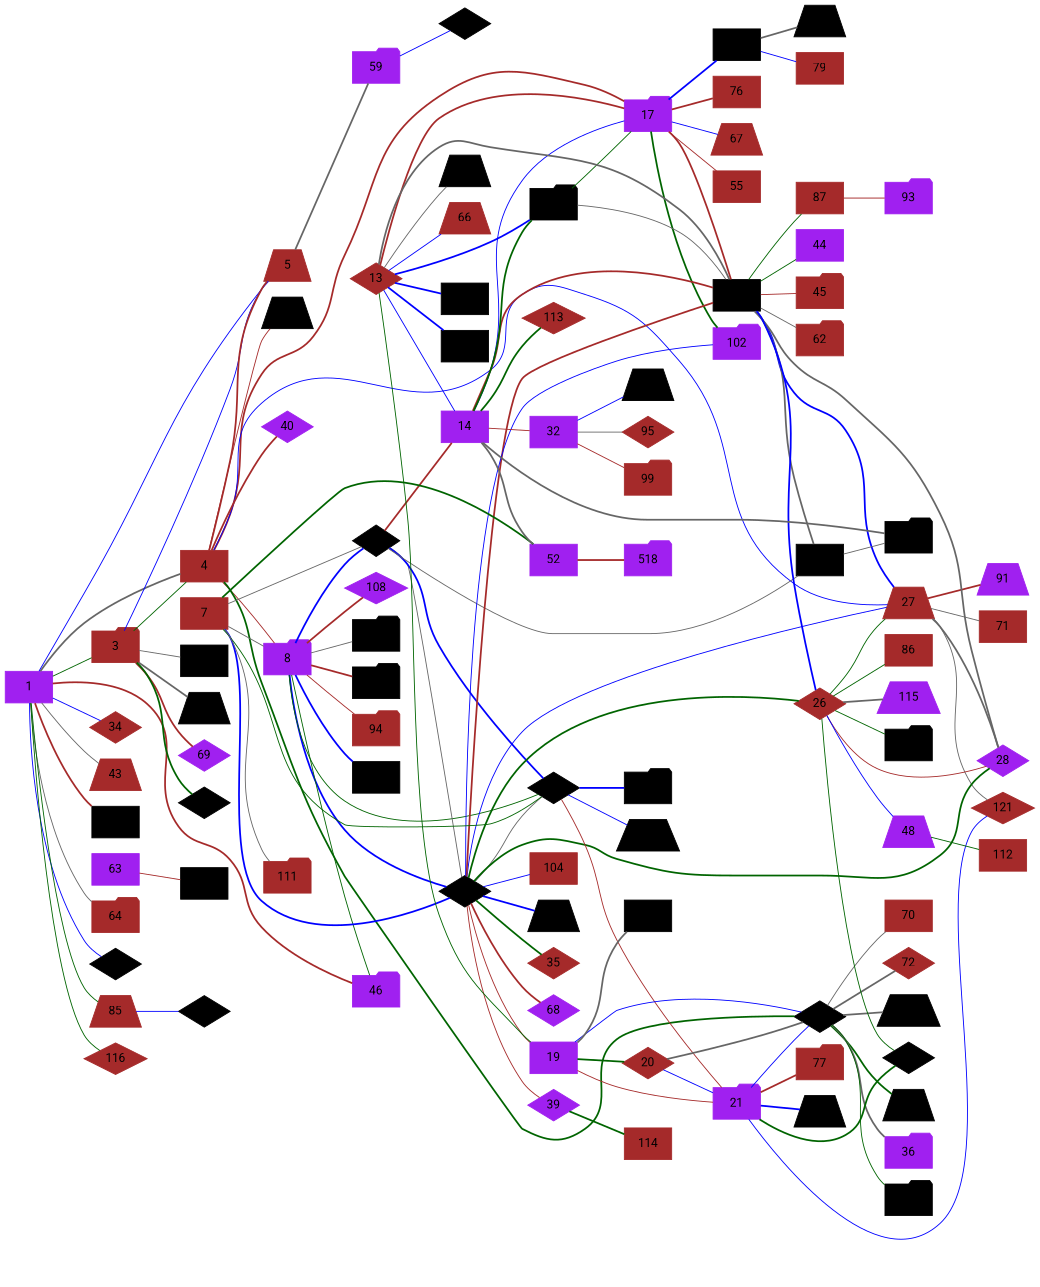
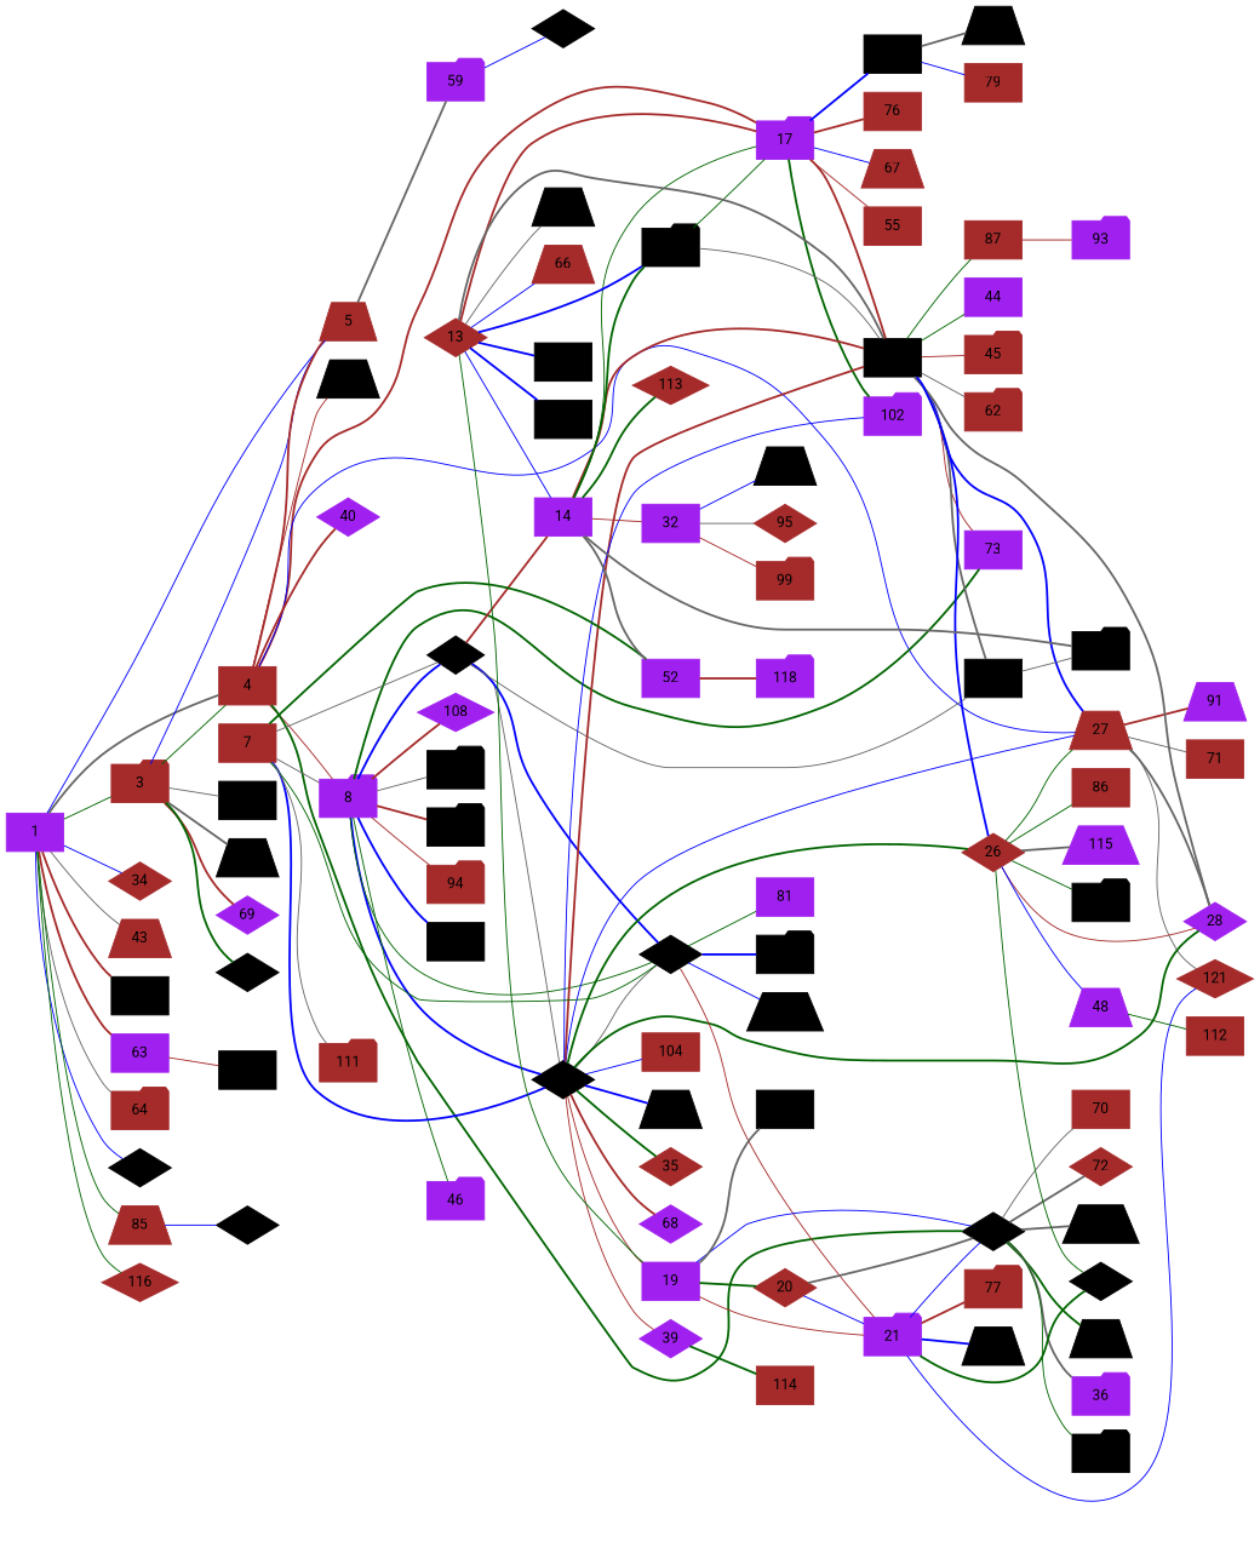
  graph {
    fontname=Roboto
    rankdir=LR
    node [color=brown fontname=Roboto shape=box style=filled]
    edge [color=blue fontname=Roboto style=solid]
    1 [color=purple super="+2"]
    3 [shape=folder super="+101"]
    4 [super="+6"]
    5 [shape=trapezium]
    34 [shape=diamond]
    43 [shape=trapezium]
    49 [color=black]
    63 [color=purple]
    64 [shape=folder]
    65 [color=black shape=diamond]
    85 [shape=trapezium super="+109"]
    116 [shape=diamond]
    56 [color=black shape=trapezium]
    69 [color=purple shape=diamond]
    96 [color=black shape=diamond]
    106 [color=black]
    8 [color=purple shape=folder super="+12"]
    17 [color=purple shape=folder super="+33"]
    23 [color=black shape=diamond super="+51"]
    27 [shape=trapezium super="+80"]
    40 [color=purple shape=diamond]
    57 [color=black shape=trapezium]
    59 [color=purple shape=folder]
    83 [color=black]
    89 [color=black shape=diamond]
    9 [color=black shape=diamond]
    10 [color=black shape=diamond super="+30"]
    11 [color=black shape=diamond super="+74"]
    46 [color=purple shape=folder]
    58 [color=black shape=folder]
+   73 [color=purple super="+110"]
    94 [shape=folder]
    98 [color=black]
    108 [color=purple shape=diamond]
    124 [color=black shape=folder]
    18 [color=black super="+25"]
    102 [color=purple shape=folder]
    55
    61 [color=black super="+75"]
    67 [shape=trapezium]
    76
    31 [color=black shape=trapezium super="+53"]
    36 [color=purple shape=folder]
    50 [color=black shape=folder]
    70
    72 [shape=diamond]
    123 [color=black shape=trapezium]
    28 [color=purple shape=diamond]
    121 [shape=diamond]
    71
    91 [color=purple shape=trapezium]
    92 [color=black shape=diamond]
    7
    52 [color=purple super="+122"]
    111 [shape=folder]
    14 [color=purple super="+15"]
    97 [color=black]
    19 [color=purple super="+24"]
    26 [shape=diamond super="+29"]
    35 [shape=diamond]
    39 [color=purple shape=diamond]
    42 [color=black shape=trapezium super="+105"]
    68 [color=purple shape=diamond]
    104
    21 [color=purple shape=folder super="+22"]
+   81 [color=purple]
    103 [color=black shape=folder]
    107 [color=black shape=trapezium]
-   118 [color=purple shape=folder label=518]
+   118 [color=purple shape=folder]
    16 [color=black shape=folder]
    32 [color=purple super="+38"]
    100 [color=black shape=folder super="+119"]
    113 [shape=diamond]
    44 [color=purple]
    45 [shape=folder]
    62 [shape=folder]
    87
    20 [shape=diamond super="+82"]
    41 [color=black]
    37 [color=black shape=diamond super="+47"]
    48 [color=purple shape=trapezium]
    86
    115 [color=purple shape=trapezium]
    117 [color=black shape=folder]
    114
    54 [color=black shape=trapezium]
    77 [shape=folder]
    13 [shape=diamond super="+120"]
    60 [color=black shape=trapezium]
    66 [shape=trapezium]
    84 [color=black]
    88 [color=black]
    90 [color=black shape=trapezium]
    95 [shape=diamond]
    99 [shape=folder]
    78 [color=black shape=trapezium]
    79
    93 [color=purple shape=folder]
    112
    1 -- 3 [color=darkgreen weight=2]
    1 -- 4 [color=gray40 style=bold weight=4]
    1 -- 5 [weight=2]
    1 -- 34
    1 -- 43 [color=gray40]
    1 -- 49 [color=brown style=bold]
-   1 -- 46 [color=brown style=bold]
+   1 -- 63 [color=brown style=bold]
    1 -- 64 [color=gray40]
    1 -- 65
    1 -- 85 [color=darkgreen]
    1 -- 116 [color=darkgreen]
    3 -- 4 [color=darkgreen weight=2]
    3 -- 5
    3 -- 56 [color=gray40 style=bold]
    3 -- 69 [color=brown style=bold]
    3 -- 96 [color=darkgreen style=bold]
    3 -- 106 [color=gray40]
    4 -- 5 [color=brown style=bold weight=2]
    4 -- 8 [color=brown]
    4 -- 17 [color=brown style=bold]
    4 -- 23 [color=darkgreen style=bold]
    4 -- 27
    4 -- 40 [color=brown style=bold]
    4 -- 57 [color=brown]
    5 -- 59 [color=gray40 style=bold]
    63 -- 83 [color=brown]
    85 -- 89
    8 -- 9 [style=bold weight=2]
    8 -- 10 [style=bold weight=2]
    8 -- 11 [color=darkgreen weight=2]
    8 -- 46 [color=darkgreen]
    8 -- 58 [color=brown style=bold]
+   8 -- 73 [color=darkgreen style=bold]
    8 -- 94 [color=brown]
    8 -- 98 [style=bold]
    8 -- 108 [color=brown style=bold]
    8 -- 124 [color=gray40]
    17 -- 18 [color=brown style=bold]
    17 -- 102 [color=darkgreen style=bold]
    17 -- 55 [color=brown]
    17 -- 61 [style=bold]
    17 -- 67
    17 -- 76 [color=brown style=bold]
    23 -- 31 [color=darkgreen style=bold]
    23 -- 36 [color=gray40 style=bold]
    23 -- 50 [color=darkgreen]
    23 -- 70 [color=gray40]
    23 -- 72 [color=gray40 style=bold]
    23 -- 123 [color=gray40 style=bold]
    27 -- 28 [color=gray40 style=bold]
    27 -- 121 [color=gray40]
    27 -- 71 [color=gray40]
    27 -- 91 [color=brown style=bold]
    59 -- 92
    9 -- 10 [color=gray40]
    9 -- 11 [style=bold]
    9 -- 14 [color=brown style=bold]
    9 -- 97 [color=gray40]
    10 -- 27
    10 -- 11 [color=gray40]
    10 -- 18 [color=brown style=bold]
    10 -- 102
    10 -- 28 [color=darkgreen style=bold]
    10 -- 19 [color=brown]
    10 -- 26 [color=darkgreen style=bold weight=2]
    10 -- 35 [color=darkgreen style=bold]
    10 -- 39 [color=brown]
    10 -- 42 [style=bold]
    10 -- 68 [color=brown style=bold]
    10 -- 104
    11 -- 21 [color=brown]
+   11 -- 81 [color=darkgreen]
    11 -- 103 [style=bold]
    11 -- 107
    18 -- 27 [style=bold]
+   18 -- 73 [color=brown]
    18 -- 28 [color=gray40 style=bold]
    18 -- 97 [color=gray40 style=bold]
    18 -- 26 [style=bold weight=2]
    18 -- 44 [color=darkgreen]
    18 -- 45 [color=brown]
    18 -- 62 [color=gray40]
    18 -- 87 [color=darkgreen]
    61 -- 78 [color=gray40 style=bold]
    61 -- 79
    7 -- 8 [color=gray40 weight=2]
    7 -- 9 [color=gray40]
    7 -- 10 [style=bold]
    7 -- 11 [color=darkgreen]
    7 -- 52 [color=darkgreen style=bold]
    7 -- 111 [color=gray40]
    52 -- 118 [color=brown style=bold]
-   14 -- 17 [weight=2]
+   14 -- 17 [color=darkgreen weight=2]
    14 -- 18 [color=brown style=bold weight=2]
    14 -- 52 [color=gray40 style=bold]
    14 -- 16 [color=darkgreen style=bold weight=2]
    14 -- 32 [color=brown]
    14 -- 100 [color=gray40 style=bold]
    14 -- 113 [color=darkgreen style=bold]
    97 -- 100 [color=gray40]
    19 -- 23 [weight=2]
    19 -- 21 [color=brown weight=4]
    19 -- 20 [color=darkgreen style=bold weight=2]
    19 -- 41 [color=gray40 style=bold]
    26 -- 27 [color=darkgreen weight=2]
    26 -- 28 [color=brown weight=2]
    26 -- 37 [color=darkgreen]
    26 -- 48
    26 -- 86 [color=darkgreen]
    26 -- 115 [color=gray40 style=bold]
    26 -- 117 [color=darkgreen]
    39 -- 114 [color=darkgreen style=bold]
    21 -- 23 [weight=2]
    21 -- 121
    21 -- 37 [color=darkgreen style=bold]
    21 -- 54 [style=bold]
    21 -- 77 [color=brown style=bold]
    16 -- 17 [color=darkgreen]
    16 -- 18 [color=gray40]
    32 -- 90
    32 -- 95 [color=gray40]
    32 -- 99 [color=brown]
    87 -- 93 [color=brown]
    20 -- 23 [color=gray40 style=bold]
    20 -- 21 [weight=2]
    48 -- 112 [color=darkgreen]
    13 -- 17 [color=brown style=bold]
    13 -- 18 [color=gray40 style=bold]
    13 -- 14 [weight=2]
    13 -- 19 [color=darkgreen]
    13 -- 16 [style=bold]
    13 -- 60 [color=gray40]
    13 -- 66
    13 -- 84 [style=bold]
    13 -- 88 [style=bold]
  }
